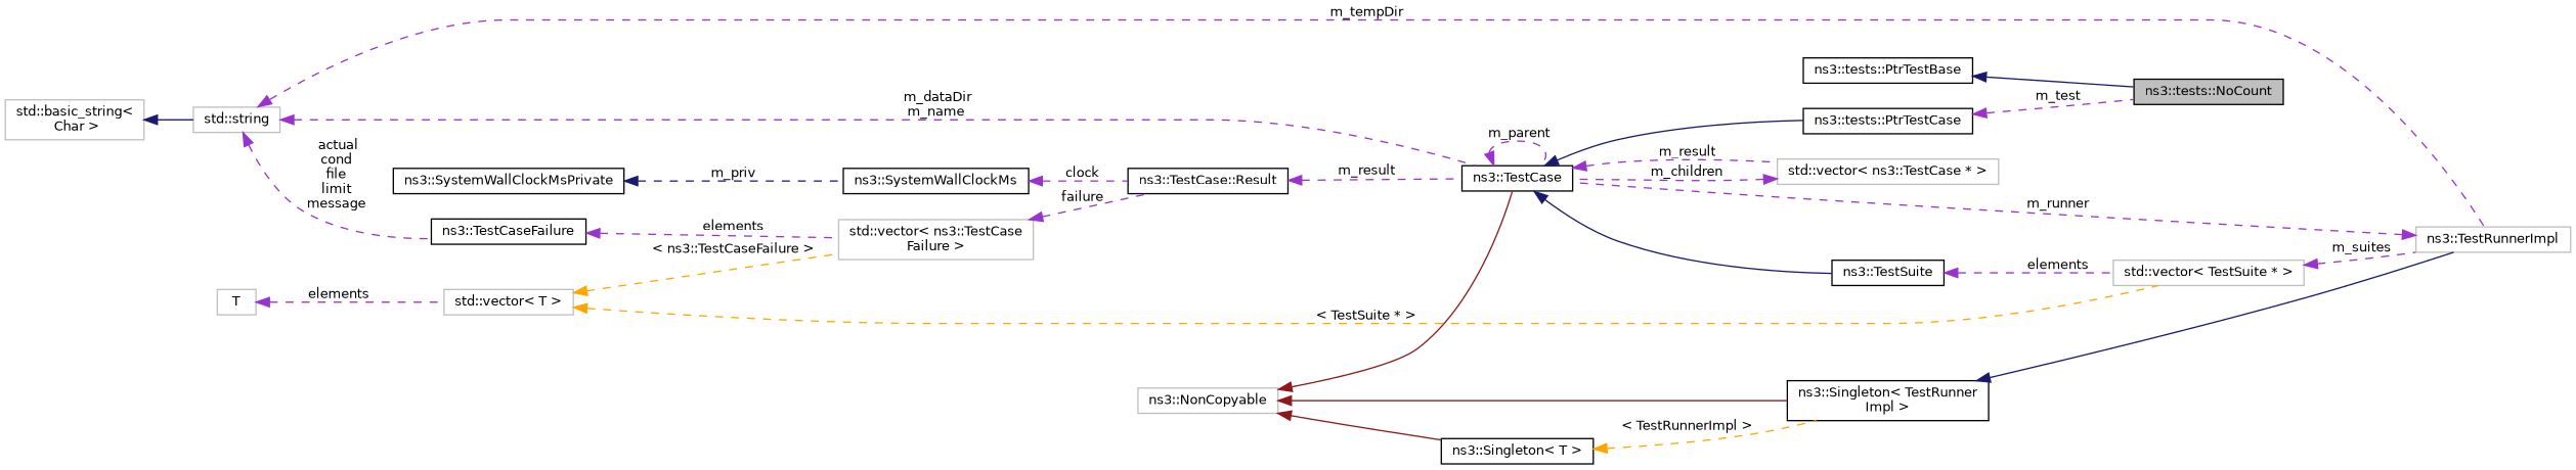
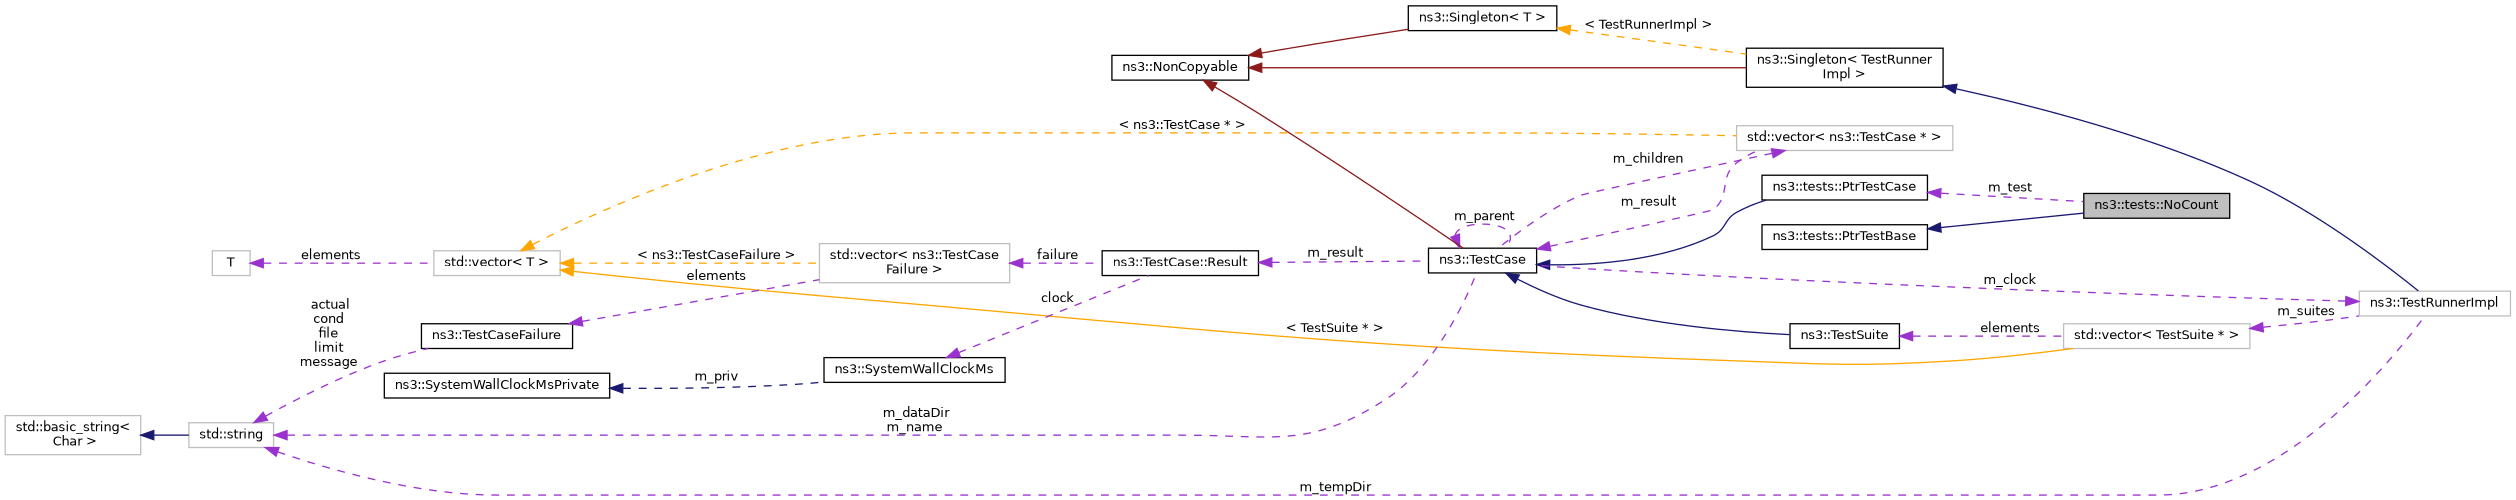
  digraph {
    rankdir=LR
    node [color=black fillcolor=white fontname=Helvetica fontsize=10 shape=record style=filled]
    edge [color=darkorchid3 dir=back fontname=Helvetica fontsize=10 labelfontname=Helvetica labelfontsize=10 style=dashed]
    n1 [fillcolor=grey75 fontcolor=black height=0.2 label="ns3::tests::NoCount" width=0.4]
    n2 [height=0.2 label="ns3::tests::PtrTestBase" width=0.4]
    n3 [height=0.2 label="ns3::tests::PtrTestCase" width=0.4]
    n4 [height=0.2 label="ns3::TestCase" width=0.4]
    n5 [color=grey75 height=0.2 label="std::vector\< ns3::TestCase * \>" width=0.4]
    n6 [height=0.2 label="ns3::TestSuite" width=0.4]
    n7 [color=grey75 height=0.2 label="std::vector\< TestSuite * \>" width=0.4]
-   n8 [color=grey75 height=0.2 label="ns3::NonCopyable" width=0.4]
+   n8 [height=0.2 label="ns3::NonCopyable" width=0.4]
    n9 [height=0.2 label="ns3::Singleton\< TestRunner\lImpl \>" width=0.4]
    n10 [height=0.2 label="ns3::Singleton\< T \>" width=0.4]
    n11 [color=grey75 height=0.2 label="ns3::TestRunnerImpl" width=0.4]
    n12 [color=grey75 height=0.2 label="std::vector\< T \>" width=0.4]
    n13 [color=grey75 height=0.2 label="std::vector\< ns3::TestCase\lFailure \>" width=0.4]
    n14 [height=0.2 label="ns3::TestCase::Result" width=0.4]
    n15 [color=grey75 height=0.2 label=T width=0.4]
    n16 [color=grey75 height=0.2 label="std::string" width=0.4]
    n17 [height=0.2 label="ns3::TestCaseFailure" width=0.4]
    n18 [color=grey75 height=0.2 label="std::basic_string\<\l Char \>" width=0.4]
    n19 [height=0.2 label="ns3::SystemWallClockMs" width=0.4]
    n20 [height=0.2 label="ns3::SystemWallClockMsPrivate" width=0.4]
    n2 -> n1 [color=midnightblue style=solid]
    n3 -> n1 [label=" m_test"]
    n4 -> n3 [color=midnightblue style=solid]
    n4 -> n4 [label=" m_parent"]
    n4 -> n5 [label=" m_result"]
    n4 -> n6 [color=midnightblue style=solid]
    n5 -> n4 [label=" m_children"]
    n6 -> n7 [label=" elements"]
    n7 -> n11 [label=" m_suites"]
    n8 -> n4 [color=firebrick4 style=solid]
    n8 -> n9 [color=firebrick4 style=solid]
    n8 -> n10 [color=firebrick4 style=solid]
    n9 -> n11 [color=midnightblue style=solid]
    n10 -> n9 [color=orange label=" \< TestRunnerImpl \>"]
-   n11 -> n4 [label=" m_runner"]
-   n12 -> n7 [color=orange label=" \< TestSuite * \>"]
+   n11 -> n4 [label=" m_clock"]
+   n12 -> n5 [color=orange label=" \< ns3::TestCase * \>"]
+   n12 -> n7 [color=orange label=" \< TestSuite * \>" style=solid]
    n12 -> n13 [color=orange label=" \< ns3::TestCaseFailure \>"]
    n13 -> n14 [label=" failure"]
    n14 -> n4 [label=" m_result"]
    n15 -> n12 [label=" elements"]
    n16 -> n4 [label=" m_dataDir\nm_name"]
    n16 -> n11 [label=" m_tempDir"]
    n16 -> n17 [label=" actual\ncond\nfile\nlimit\nmessage"]
    n17 -> n13 [label=" elements"]
    n18 -> n16 [color=midnightblue style=solid]
    n19 -> n14 [label=" clock"]
    n20 -> n19 [color=midnightblue label=" m_priv"]
  }
